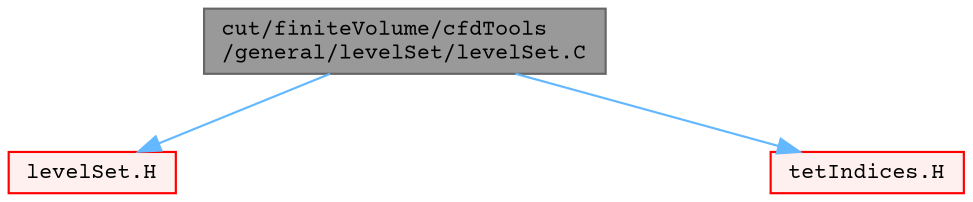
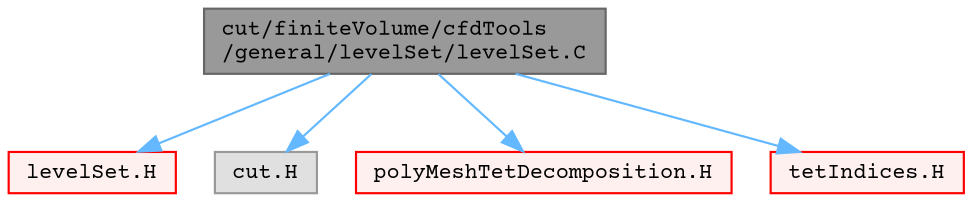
  digraph {
    fontname="Courier Prime"
    node [color=red fillcolor="#FFF0F0" fontname="Courier Prime" fontsize=10 shape=box style=filled]
    edge [color=steelblue1 fontname="Courier Prime" fontsize=10 labelfontname=Helvetica labelfontsize=10 style=solid]
    n1 [color=gray40 fillcolor=grey60 fontcolor=black height=0.2 label="cut/finiteVolume/cfdTools\l/general/levelSet/levelSet.C" width=0.4]
    n2 [height=0.2 label="levelSet.H" width=0.4]
+   n3 [color=grey60 fillcolor="#E0E0E0" height=0.2 label="cut.H" width=0.4]
+   n4 [height=0.2 label="polyMeshTetDecomposition.H" width=0.4]
    n5 [height=0.2 label="tetIndices.H" width=0.4]
    n1 -> n2
+   n1 -> n3
+   n1 -> n4
    n1 -> n5
  }
